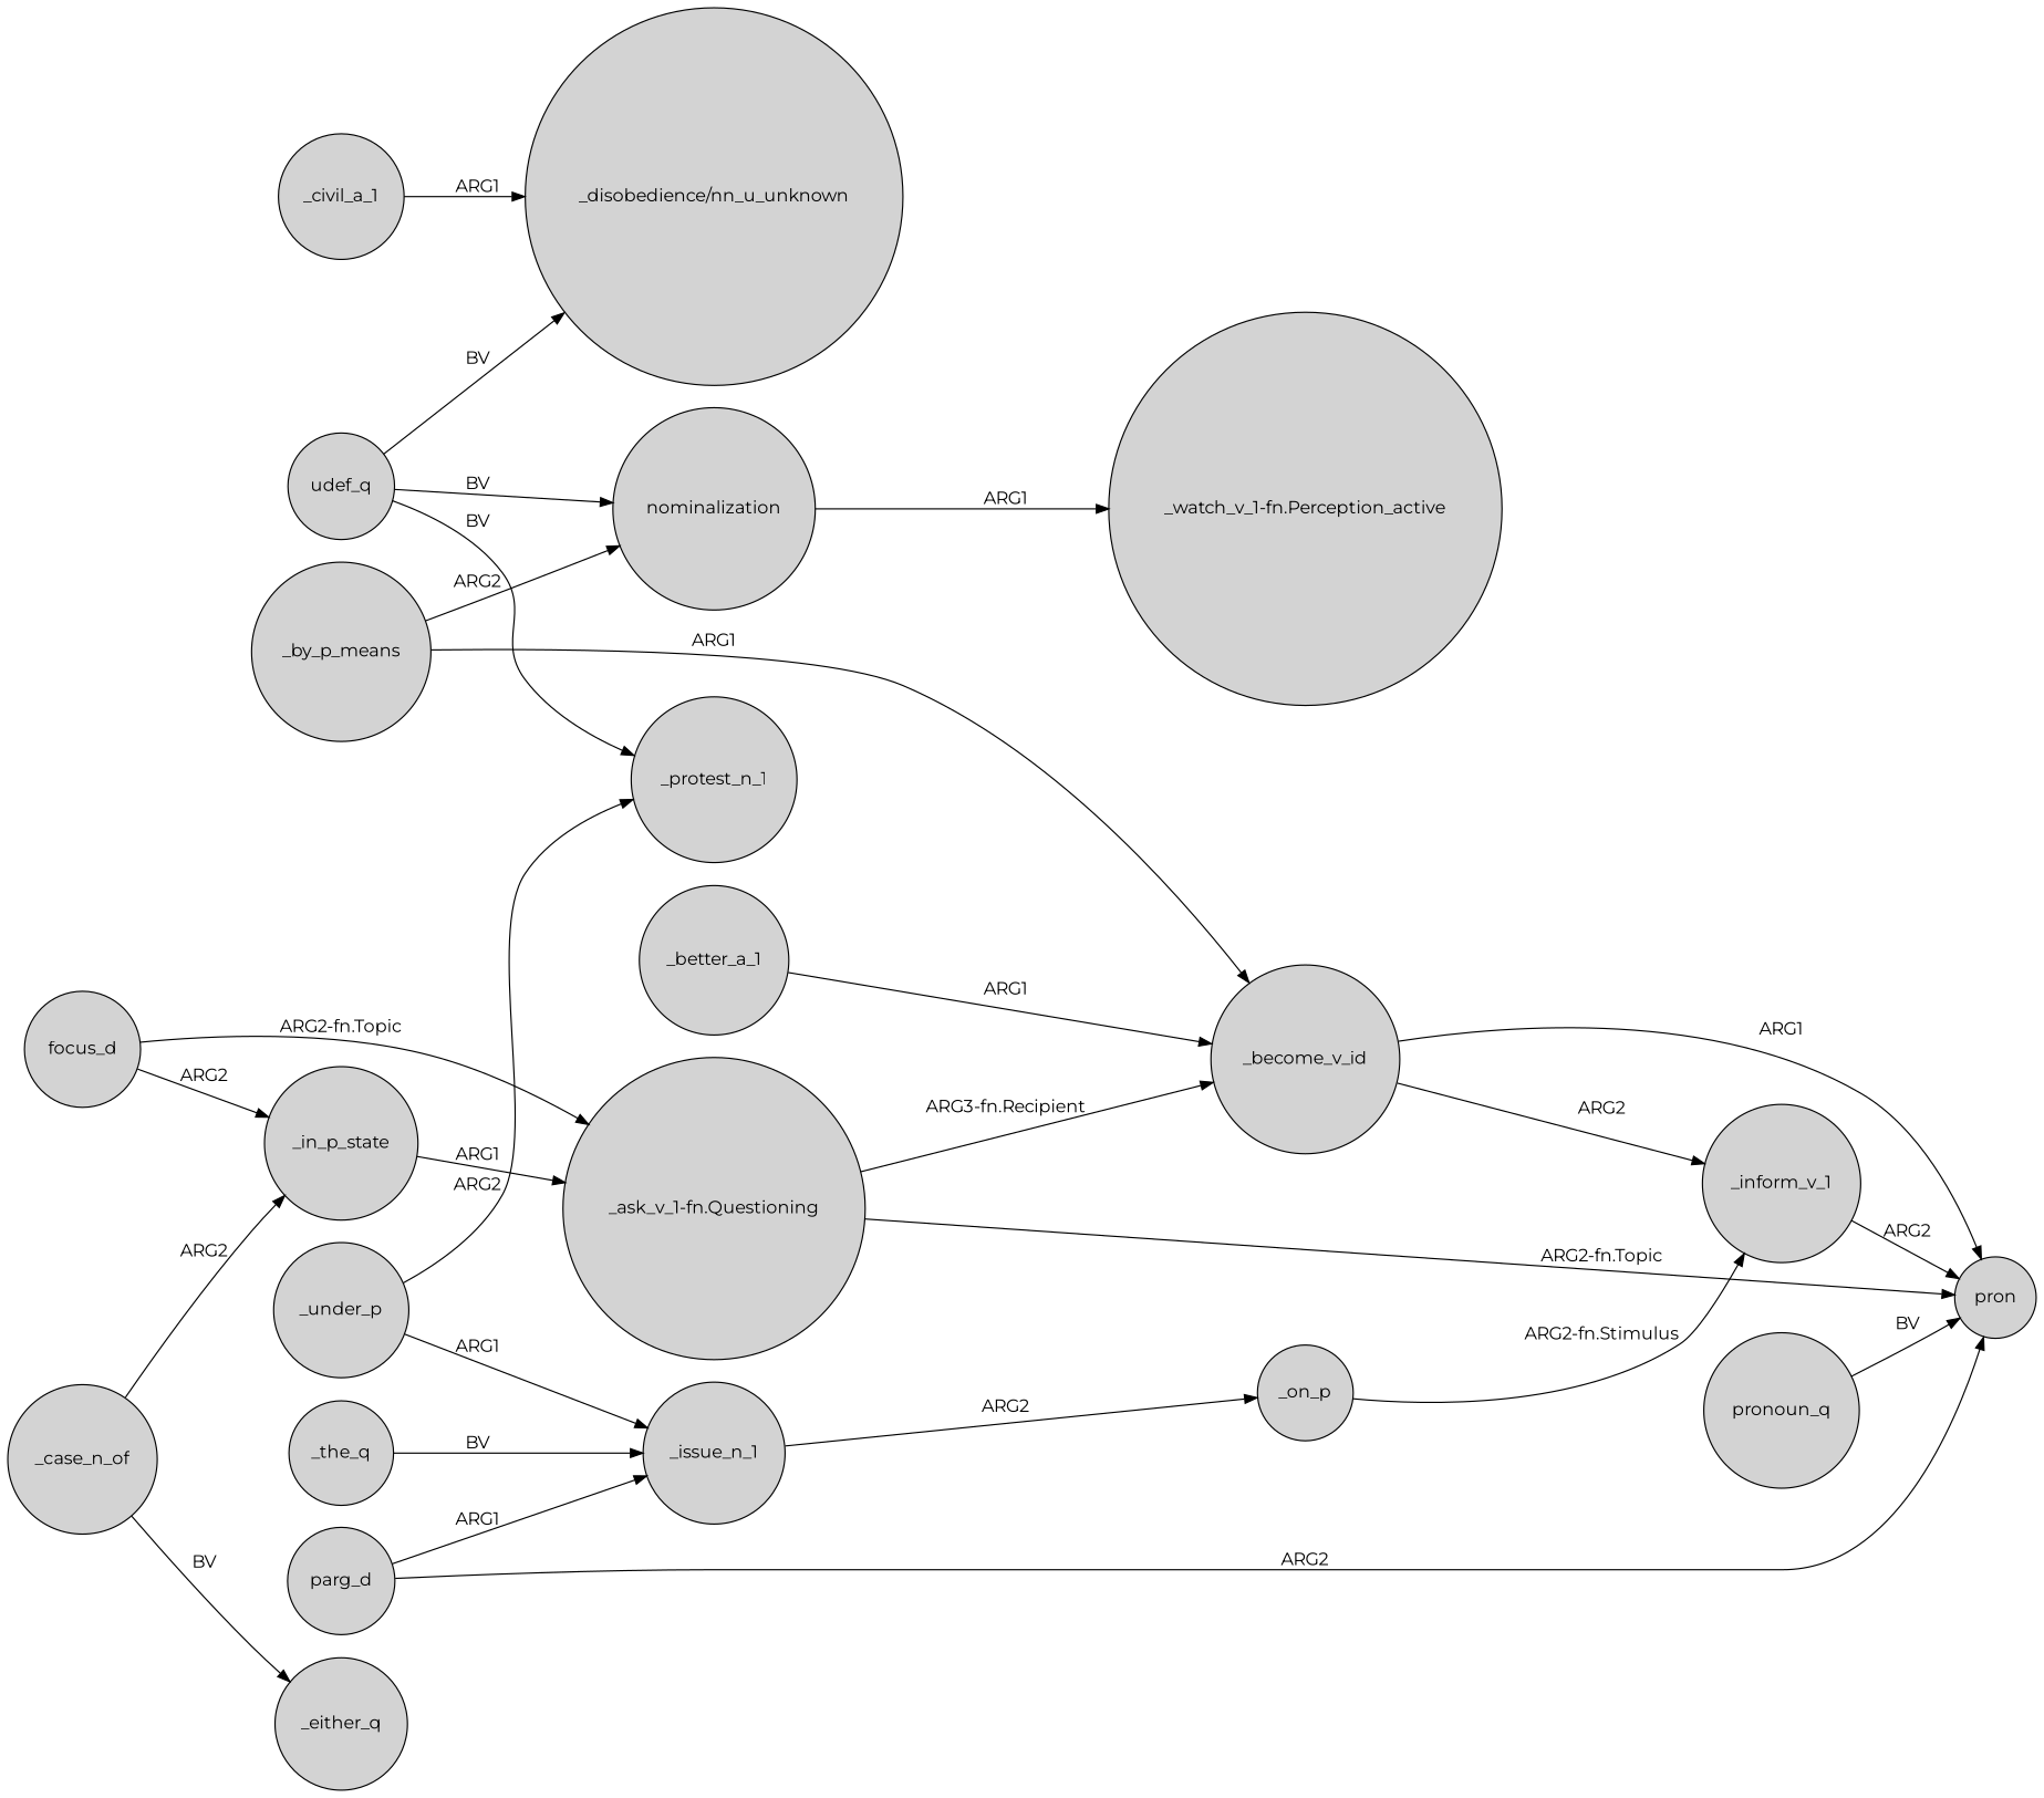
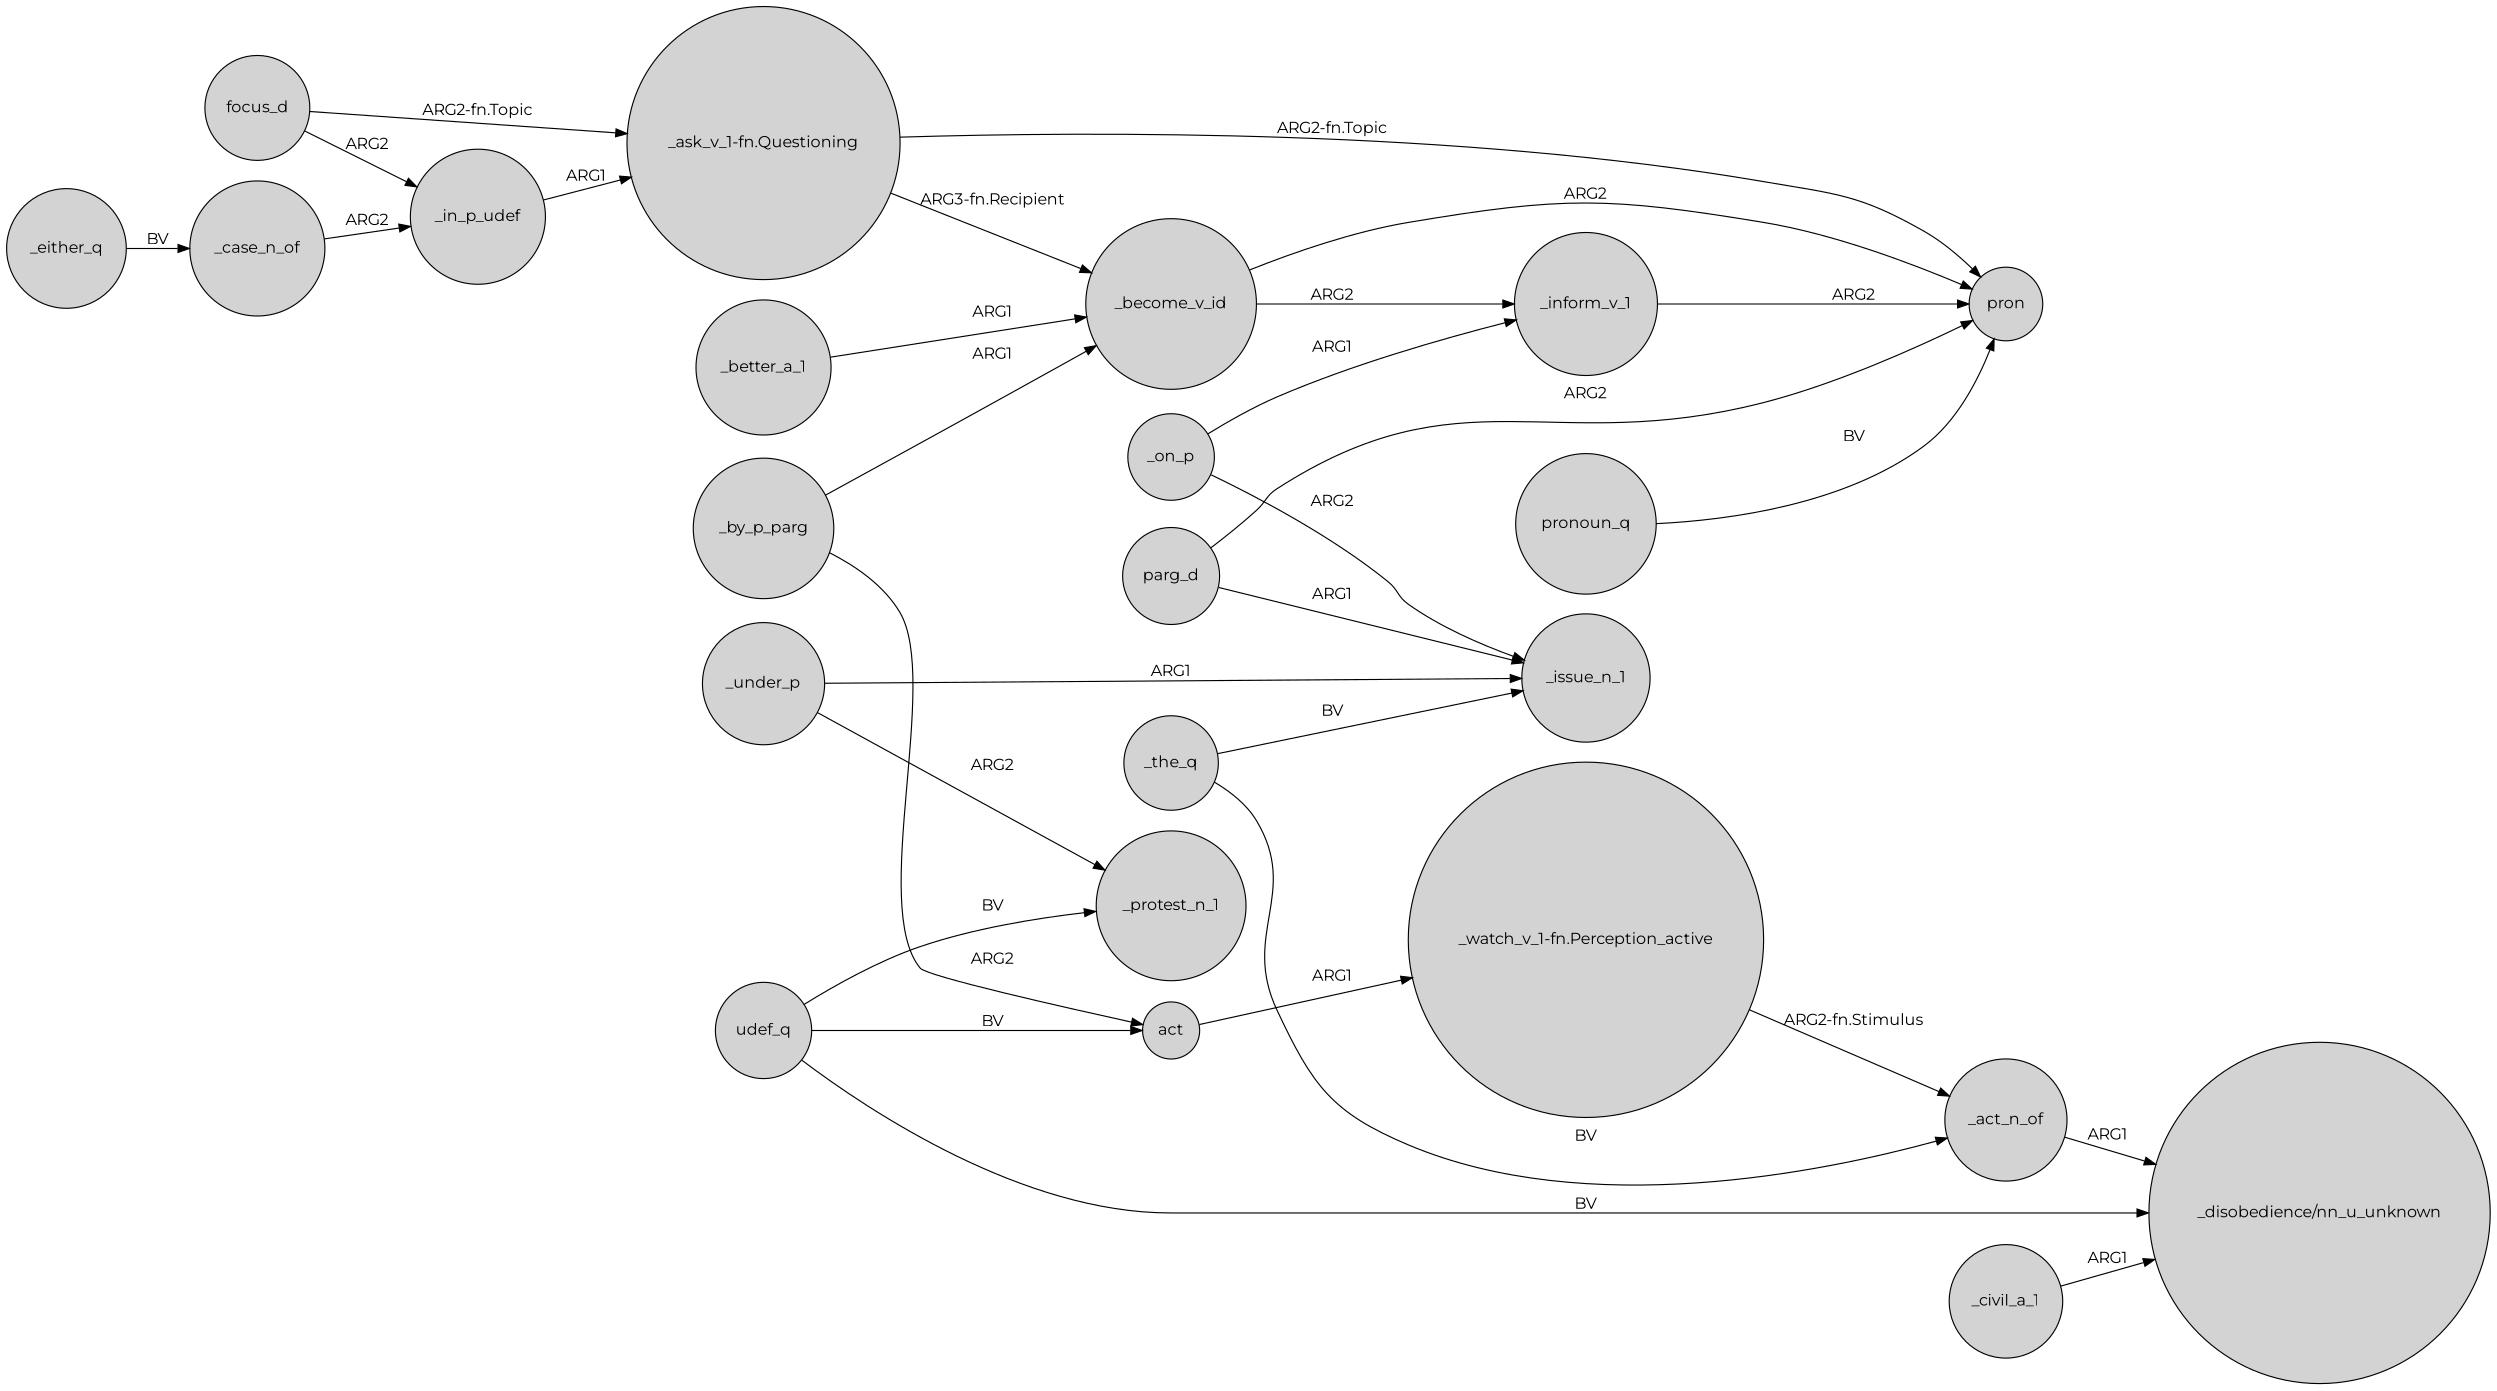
  digraph {
    fontname=Montserrat
    rankdir=LR
    node [fontname=Montserrat shape=circle style=filled]
    edge [fontname=Montserrat]
    "_ask_v_1-fn.Questioning"
    _become_v_id
    pron
    _inform_v_1
    _better_a_1
-   _by_p_means
-   nominalization
+   _by_p_means [label=_by_p_parg]
+   nominalization [label=act]
    "_watch_v_1-fn.Perception_active"
+   _act_n_of
    "_disobedience/nn_u_unknown"
    _under_p
    _protest_n_1
    _issue_n_1
    focus_d
-   _in_p_state
+   _in_p_state [label=_in_p_udef]
    _case_n_of
    _the_q
    udef_q
    _civil_a_1
    _either_q
    parg_d
    pronoun_q
    _on_p
    "_ask_v_1-fn.Questioning" -> _become_v_id [label="ARG3-fn.Recipient"]
    "_ask_v_1-fn.Questioning" -> pron [label="ARG2-fn.Topic"]
-   _become_v_id -> pron [label=ARG1]
+   _become_v_id -> pron [label=ARG2]
    _become_v_id -> _inform_v_1 [label=ARG2]
    _inform_v_1 -> pron [label=ARG2]
    _better_a_1 -> _become_v_id [label=ARG1]
    _by_p_means -> _become_v_id [label=ARG1]
    _by_p_means -> nominalization [label=ARG2]
    nominalization -> "_watch_v_1-fn.Perception_active" [label=ARG1]
+   "_watch_v_1-fn.Perception_active" -> _act_n_of [label="ARG2-fn.Stimulus"]
+   _act_n_of -> "_disobedience/nn_u_unknown" [label=ARG1]
    _under_p -> _protest_n_1 [label=ARG2]
    _under_p -> _issue_n_1 [label=ARG1]
    focus_d -> "_ask_v_1-fn.Questioning" [label="ARG2-fn.Topic"]
    focus_d -> _in_p_state [label=ARG2]
    _in_p_state -> "_ask_v_1-fn.Questioning" [label=ARG1]
    _case_n_of -> _in_p_state [label=ARG2]
+   _the_q -> _act_n_of [label=BV]
    _the_q -> _issue_n_1 [label=BV]
    udef_q -> nominalization [label=BV]
    udef_q -> "_disobedience/nn_u_unknown" [label=BV]
    udef_q -> _protest_n_1 [label=BV]
    _civil_a_1 -> "_disobedience/nn_u_unknown" [label=ARG1]
-   _case_n_of -> _either_q [label=BV]
+   _either_q -> _case_n_of [label=BV]
    parg_d -> pron [label=ARG2]
    parg_d -> _issue_n_1 [label=ARG1]
    pronoun_q -> pron [label=BV]
-   _on_p -> _inform_v_1 [label="ARG2-fn.Stimulus"]
-   _issue_n_1 -> _on_p [label=ARG2]
+   _on_p -> _inform_v_1 [label=ARG1]
+   _on_p -> _issue_n_1 [label=ARG2]
  }
